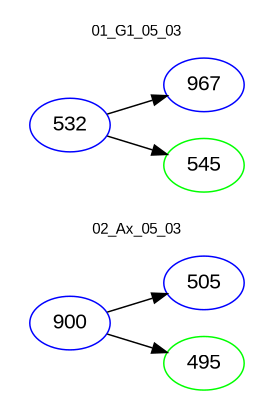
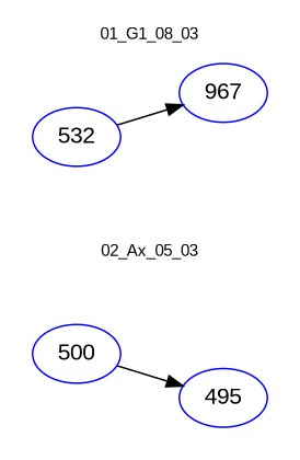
  digraph {
    fontname="Liberation Sans"
    rankdir=LR
    node [color=blue fontname="Liberation Sans"]
    edge [color=black fontname="Liberation Sans"]
-   n1 [label=900]
-   n2 [color=green label=495]
-   n3 [label=505]
+   n1 [label=500]
+   n2 [label=495]
    n4 [label=532]
-   n5 [color=green label=545]
    n6 [label=967]
    subgraph cluster_1 {
      color=white
      fontsize=10
      label="02_Ax_05_03"
      n1
      n2
-     n3
    }
    subgraph cluster_2 {
      color=white
      fontsize=10
-     label="01_G1_05_03"
+     label="01_G1_08_03"
      n4
-     n5
      n6
    }
    n1 -> n2
-   n1 -> n3
-   n4 -> n5
    n4 -> n6
  }
